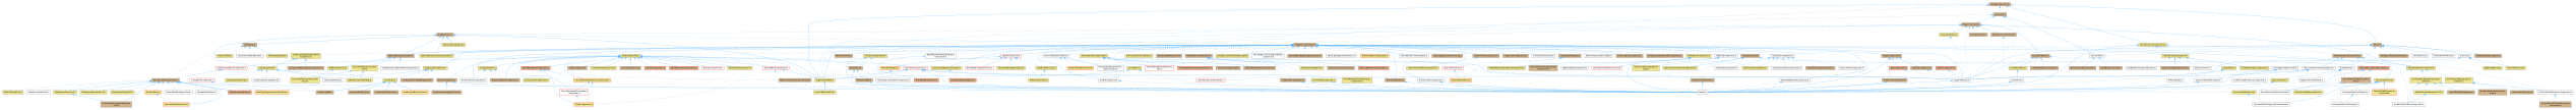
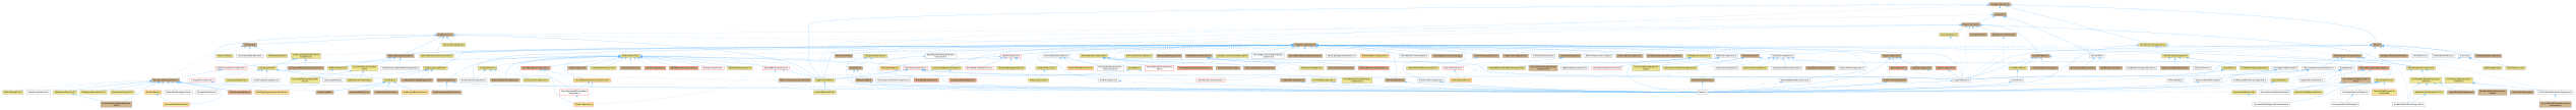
  digraph {
    fontname="Noto Serif"
    node [color=grey40 fillcolor=tan fontname="Noto Serif" fontsize=10 shape=box style=filled]
    edge [color=steelblue1 dir=back fontname="Noto Serif" fontsize=10 labelfontname=Helvetica labelfontsize=10 style=dashed]
    n1 [color=gray40 fontcolor=black height=0.2 label="NavAgentInterface.h" width=0.4]
    n2 [height=0.2 label="Controller.h" width=0.4]
    n3 [fillcolor=khaki height=0.2 label="EngineSharedPCH.h" width=0.4]
    n4 [fillcolor=khaki height=0.2 label="NavMovementComponent.h" width=0.4]
    n5 [fillcolor=khaki height=0.2 label="NavigationObjectBase.h" width=0.4]
    n6 [height=0.2 label="Pawn.h" width=0.4]
    n7 [fillcolor=white height=0.2 label="AIController.h" width=0.4]
    n8 [fillcolor=white height=0.2 label="EngineMinimal.h" width=0.4]
    n9 [height=0.2 label="PlayerController.h" width=0.4]
    n10 [fillcolor=khaki height=0.2 label="UnrealEdSharedPCH.h" width=0.4]
    n11 [fillcolor=white height=0.2 label="Engine.h" width=0.4]
    n12 [fillcolor=khaki height=0.2 label="PathFollowingComponent.h" width=0.4]
    n13 [height=0.2 label="PawnMovementComponent.h" width=0.4]
    n14 [height=0.2 label="PlayerStart.h" width=0.4]
    n15 [height=0.2 label="GameModeBase.h" width=0.4]
    n16 [height=0.2 label="AIBlueprintHelperLibrary.h" width=0.4]
    n17 [fillcolor=white height=0.2 label="Character.h" width=0.4]
    n18 [fillcolor=white height=0.2 label="DefaultPawn.h" width=0.4]
    n19 [height=0.2 label="ModularVehicleClusterPawn.h" width=0.4]
    n20 [fillcolor=white height=0.2 label="PawnIterator.h" width=0.4]
    n21 [fillcolor=white height=0.2 label="WheeledVehiclePawn.h" width=0.4]
    n22 [height=0.2 label="DetourCrowdAIController.h" width=0.4]
    n23 [height=0.2 label="GridPathAIController.h" width=0.4]
    n24 [height=0.2 label="BodyInstance.h" width=0.4]
    n25 [height=0.2 label="DebugCameraController.h" width=0.4]
    n26 [height=0.2 label="DemoNetDriver.h" width=0.4]
    n27 [fillcolor=khaki height=0.2 label="GameplayStatics.h" width=0.4]
    n28 [fillcolor=khaki height=0.2 label="LocalPlayer.h" width=0.4]
    n29 [fillcolor=khaki height=0.2 label="NetworkPhysicsComponent.h" width=0.4]
    n30 [height=0.2 label="BodySetup.h" width=0.4]
    n31 [height=0.2 label="ISMComponentDescriptor.h" width=0.4]
    n32 [fillcolor=khaki height=0.2 label="LandscapeProxy.h" width=0.4]
    n33 [fillcolor=khaki height=0.2 label="PhysicsThreadLibrary.h" width=0.4]
    n34 [height=0.2 label="PrimitiveComponent.h" width=0.4]
    n35 [fillcolor=khaki height=0.2 label="SplineMeshComponentDescriptor.h" width=0.4]
    n36 [fillcolor=khaki height=0.2 label="GameMode.h" width=0.4]
    n37 [height=0.2 label="GameModeInfoCustomizer.h" width=0.4]
    n38 [fillcolor=khaki height=0.2 label="GameStateBase.h" width=0.4]
    n39 [height=0.2 label="MoverNetworkPhysicsLiaison\lBase.h" width=0.4]
    n40 [fillcolor=khaki height=0.2 label="ChaosSimModuleManagerAsync\lCallback.h" width=0.4]
    n41 [fillcolor=khaki height=0.2 label="ChaosVehicleManagerAsync\lCallback.h" width=0.4]
    n42 [fillcolor=khaki height=0.2 label="ChaosCooking.h" width=0.4]
    n43 [fillcolor=white height=0.2 label="ChaosDerivedDataReader.h" width=0.4]
    n44 [height=0.2 label="DynamicMeshComponent.h" width=0.4]
    n45 [fillcolor=khaki height=0.2 label="SkeletalBodySetup.h" width=0.4]
    n46 [fillcolor=white height=0.2 label="HLODInstancedStaticMeshComponent.h" width=0.4]
    n47 [fillcolor=khaki height=0.2 label="ISMPartitionActor.h" width=0.4]
    n48 [fillcolor=khaki height=0.2 label="InstancedPlacementClient\lInfo.h" width=0.4]
    n49 [fillcolor=khaki height=0.2 label="Landscape.h" width=0.4]
    n50 [height=0.2 label="LandscapeEdit.h" width=0.4]
    n51 [fillcolor=white height=0.2 label="LandscapeRender.h" width=0.4]
    n52 [fillcolor=white height=0.2 label="LandscapeStreamingProxy.h" width=0.4]
    n53 [fillcolor=khaki height=0.2 label="LandscapeSubsystem.h" width=0.4]
    n54 [fillcolor=white height=0.2 label="ActorPrimitiveColorHandler.h" width=0.4]
    n55 [height=0.2 label="ArrowComponent.h" width=0.4]
    n56 [height=0.2 label="AsyncRegisterLevelContext.cpp" width=0.4]
    n57 [fillcolor=white height=0.2 label="BakedShallowWaterSimulation\lComponent.h" width=0.4]
    n58 [fillcolor=white height=0.2 label="BillboardComponent.h" width=0.4]
    n59 [height=0.2 label="BrushComponent.h" width=0.4]
    n60 [height=0.2 label="ClusterUnionComponent.h" width=0.4]
    n61 [height=0.2 label="ComponentCollisionUtil.h" width=0.4]
    n62 [fillcolor=white height=0.2 label="CustomPhysXPayload.h" width=0.4]
    n63 [fillcolor=khaki height=0.2 label="DebugDrawComponent.h" width=0.4]
    n64 [fillcolor=white height=0.2 label="DrawFrustumComponent.h" width=0.4]
    n65 [height=0.2 label="EditorComponentSourceFactory.h" width=0.4]
    n66 [fillcolor=white height=0.2 label="EditorViewportSelectability.h" width=0.4]
    n67 [height=0.2 label="FloorQueryUtils.h" width=0.4]
    n68 [fillcolor=khaki height=0.2 label="GeometrySelector.h" width=0.4]
    n69 [fillcolor=white height=0.2 label="GizmoBaseComponent.h" width=0.4]
    n70 [height=0.2 label="GizmoRenderingUtil.h" width=0.4]
    n71 [height=0.2 label="LakeCollisionComponent.h" width=0.4]
    n72 [fillcolor=khaki height=0.2 label="LandscapeComponent.h" width=0.4]
    n73 [height=0.2 label="LandscapeGizmoRenderComponent.h" width=0.4]
    n74 [fillcolor=khaki height=0.2 label="LandscapeHeightfieldCollision\lComponent.h" width=0.4]
    n75 [fillcolor=khaki height=0.2 label="LandscapeSplinesComponent.h" width=0.4]
    n76 [height=0.2 label="LineBatchComponent.h" width=0.4]
    n77 [fillcolor=white height=0.2 label="MaterialBillboardComponent.h" width=0.4]
    n78 [fillcolor=khaki height=0.2 label="MeshComponent.h" width=0.4]
    n79 [fillcolor=white height=0.2 label="ModelComponent.h" width=0.4]
    n80 [fillcolor=white height=0.2 label="ModularVehicleBaseComponent.h" width=0.4]
    n81 [height=0.2 label="MovementUtils.h" width=0.4]
    n82 [fillcolor=white height=0.2 label="NetworkPredictionDriver.h" width=0.4]
    n83 [fillcolor=khaki height=0.2 label="NetworkPredictionPhysics.h" width=0.4]
    n84 [fillcolor=khaki height=0.2 label="ParticleSystemComponent.h" width=0.4]
    n85 [height=0.2 label="PhysicsFieldComponent.h" width=0.4]
    n86 [height=0.2 label="PrimitiveSceneProxyDesc.h" width=0.4]
    n87 [height=0.2 label="ShapeComponent.h" width=0.4]
    n88 [fillcolor=khaki height=0.2 label="SimpleStreamableAssetManager.h" width=0.4]
    n89 [fillcolor=white height=0.2 label="SmartObjectContainerRendering\lComponent.h" width=0.4]
    n90 [height=0.2 label="SmartObjectRenderingComponent.h" width=0.4]
    n91 [color=red fillcolor=white height=0.2 label="SplineComponent.h" width=0.4]
    n92 [fillcolor=white height=0.2 label="StaticLightingSystemInterface.h" width=0.4]
    n93 [height=0.2 label="TextRenderComponent.h" width=0.4]
    n94 [fillcolor=khaki height=0.2 label="VectorFieldComponent.h" width=0.4]
    n95 [color=red fillcolor=khaki height=0.2 label="VehicleSimBaseComponent.h" width=0.4]
    n96 [height=0.2 label="DataflowEditorWeightMapPaint\lTool.h" width=0.4]
    n97 [fillcolor=white height=0.2 label="DeformMeshPolygonsTool.h" width=0.4]
    n98 [fillcolor=white height=0.2 label="DynamicMeshActor.h" width=0.4]
    n99 [color=red fillcolor=khaki height=0.2 label="DynamicMeshBrushTool.h" width=0.4]
    n100 [fillcolor=khaki height=0.2 label="DynamicMeshSelector.h" width=0.4]
    n101 [fillcolor=khaki height=0.2 label="EditUVIslandsTool.h" width=0.4]
    n102 [fillcolor=white height=0.2 label="MeshGroupPaintTool.h" width=0.4]
    n103 [color=red height=0.2 label="MeshRenderBufferSet.h" width=0.4]
    n104 [fillcolor=khaki height=0.2 label="MeshSpaceDeformerTool.h" width=0.4]
    n105 [color=red fillcolor=khaki height=0.2 label="MeshTopologySelectionMechanic.h" width=0.4]
    n106 [fillcolor=khaki height=0.2 label="MeshVertexPaintTool.h" width=0.4]
    n107 [fillcolor=khaki height=0.2 label="MeshVertexSculptTool.h" width=0.4]
    n108 [color=red fillcolor=khaki height=0.2 label="PreviewMesh.h" width=0.4]
    n109 [height=0.2 label="SceneGeometrySpatialCache.h" width=0.4]
    n110 [fillcolor=white height=0.2 label="DynamicMeshPolygroupTransformer.h" width=0.4]
    n111 [fillcolor=khaki height=0.2 label="InstancedPlacementPartition\lActor.h" width=0.4]
    n112 [fillcolor=khaki height=0.2 label="EditorPlacementSettings.h" width=0.4]
    n113 [height=0.2 label="LandscapeEditLayer.h" width=0.4]
    n114 [color=red fillcolor=khaki height=0.2 label="LandscapeEditorServices.h" width=0.4]
    n115 [height=0.2 label="LandscapeNotification.h" width=0.4]
    n116 [color=red height=0.2 label="WaterBodyComponent.h" width=0.4]
    n117 [color=red fillcolor=white height=0.2 label="ChaosDeformableSolverActor.h" width=0.4]
    n118 [fillcolor=khaki height=0.2 label="ClusterUnionVehicleComponent.h" width=0.4]
    n119 [fillcolor=white height=0.2 label="EQSRenderingComponent.h" width=0.4]
    n120 [fillcolor=khaki height=0.2 label="PathedPhysicsDebugDrawComponent.h" width=0.4]
    n121 [height=0.2 label="SmartObjectDebugRendering\lComponent.h" width=0.4]
    n122 [fillcolor=khaki height=0.2 label="ChaosCharacterMoverComponent.h" width=0.4]
    n123 [fillcolor=khaki height=0.2 label="CharacterMoverSimulation\lTypes.h" width=0.4]
    n124 [color=red height=0.2 label="PhysicsMoverSimulationTypes.h" width=0.4]
    n125 [fillcolor=white height=0.2 label="GeometrySelectionChanges.h" width=0.4]
    n126 [fillcolor=white height=0.2 label="GeometrySelectionManager.h" width=0.4]
    n127 [color=red fillcolor=khaki height=0.2 label="SelectionEditInteractive\lCommand.h" width=0.4]
    n128 [fillcolor=white height=0.2 label="GizmoArrowComponent.h" width=0.4]
    n129 [fillcolor=white height=0.2 label="GizmoBoxComponent.h" width=0.4]
    n130 [fillcolor=khaki height=0.2 label="GizmoCircleComponent.h" width=0.4]
    n131 [fillcolor=white height=0.2 label="GizmoLineHandleComponent.h" width=0.4]
    n132 [height=0.2 label="GizmoRectangleComponent.h" width=0.4]
    n133 [fillcolor=khaki height=0.2 label="ViewAdjustedStaticMeshGizmo\lComponent.h" width=0.4]
    n134 [color=red fillcolor=khaki height=0.2 label="GizmoElementBase.h" width=0.4]
    n135 [color=red fillcolor=white height=0.2 label="GizmoViewContext.h" width=0.4]
    n136 [height=0.2 label="LandscapeGrassWeightExporter.h" width=0.4]
    n137 [height=0.2 label="LandscapeMeshCollisionComponent.h" width=0.4]
    n138 [color=red height=0.2 label="LandscapeSplineSegment.h" width=0.4]
    n139 [color=red fillcolor=white height=0.2 label="BaseDynamicMeshComponent.h" width=0.4]
    n140 [fillcolor=khaki height=0.2 label="BasicElementSet.h" width=0.4]
    n141 [fillcolor=khaki height=0.2 label="BasicLineSetComponent.h" width=0.4]
    n142 [fillcolor=white height=0.2 label="BasicPointSetComponent.h" width=0.4]
    n143 [height=0.2 label="BasicTriangleSetComponent.h" width=0.4]
    n144 [height=0.2 label="CableComponent.h" width=0.4]
    n145 [color=red fillcolor=khaki height=0.2 label="ChaosDeformablePhysicsComponent.h" width=0.4]
    n146 [color=red fillcolor=white height=0.2 label="ChaosDeformableTetrahedral\lComponent.h" width=0.4]
    n147 [color=red fillcolor=khaki height=0.2 label="FleshComponent.h" width=0.4]
    n148 [fillcolor=khaki height=0.2 label="CustomMeshComponent.h" width=0.4]
    n149 [height=0.2 label="GroomComponent.h" width=0.4]
    n150 [fillcolor=white height=0.2 label="HeterogeneousVolumeComponent.h" width=0.4]
    n151 [color=red height=0.2 label="LineSetComponent.h" width=0.4]
    n152 [color=red height=0.2 label="MeshWireframeComponent.h" width=0.4]
    n153 [color=red fillcolor=white height=0.2 label="PointSetComponent.h" width=0.4]
    n154 [color=red height=0.2 label="ProceduralMeshComponent.h" width=0.4]
    n155 [color=red fillcolor=white height=0.2 label="SkinnedMeshComponent.h" width=0.4]
    n156 [color=red fillcolor=white height=0.2 label="StaticMeshComponent.h" width=0.4]
    n157 [color=red fillcolor=white height=0.2 label="TriangleSetComponent.h" width=0.4]
    n158 [fillcolor=khaki height=0.2 label="WaterMeshComponent.h" width=0.4]
    n159 [fillcolor=white height=0.2 label="NetworkPredictionGeneric\lKinematicActor.h" width=0.4]
    n160 [color=red fillcolor=khaki height=0.2 label="NetworkPredictionTrace.h" width=0.4]
    n161 [height=0.2 label="ParticleEventManager.h" width=0.4]
    n162 [height=0.2 label="ParticleModuleEventGenerator.h" width=0.4]
    n163 [color=red fillcolor=white height=0.2 label="ParticleModuleEventReceiver\lBase.h" width=0.4]
    n164 [color=red height=0.2 label="ParticleModuleParameterDynamic.h" width=0.4]
    n165 [color=red fillcolor=white height=0.2 label="StaticMeshSceneProxyDesc.h" width=0.4]
    n166 [fillcolor=khaki height=0.2 label="AnimNextDebugDraw.h" width=0.4]
    n167 [height=0.2 label="ParticleSystemSceneProxy.h" width=0.4]
    n168 [color=red height=0.2 label="SkinnedMeshSceneProxyDesc.h" width=0.4]
    n169 [color=red height=0.2 label="BoxComponent.h" width=0.4]
    n170 [height=0.2 label="CapsuleComponent.h" width=0.4]
    n171 [height=0.2 label="PostProcessComponent.h" width=0.4]
    n172 [color=red height=0.2 label="SphereComponent.h" width=0.4]
    n173 [color=red fillcolor=white height=0.2 label="BaseMeshFromSplinesTool.h" width=0.4]
    n174 [fillcolor=khaki height=0.2 label="PolyPathFunctions.h" width=0.4]
    n175 [fillcolor=khaki height=0.2 label="PolygonFunctions.h" width=0.4]
    n176 [fillcolor=khaki height=0.2 label="VPCameraBlueprintLibrary.h" width=0.4]
    n177 [color=red fillcolor=khaki height=0.2 label="WaterBodyTypes.h" width=0.4]
    n178 [fillcolor=white height=0.2 label="MoverNetworkPhysicsLiaison.h" width=0.4]
    n179 [fillcolor=khaki height=0.2 label="MoverPathedPhysicsLiaison.h" width=0.4]
    n180 [fillcolor=white height=0.2 label="VPGameMode.h" width=0.4]
    n181 [fillcolor=white height=0.2 label="GameState.h" width=0.4]
    n182 [height=0.2 label="ChaosSimModuleManager.h" width=0.4]
    n183 [height=0.2 label="ModularVehicleDefaultAsync\lInput.h" width=0.4]
    n184 [fillcolor=khaki height=0.2 label="ModularVehicleSimulationCU.h" width=0.4]
    n185 [height=0.2 label="ChaosVehicleManager.h" width=0.4]
    n186 [fillcolor=white height=0.2 label="ChaosVehicleMovementComponent.h" width=0.4]
    n187 [height=0.2 label="ChaosWheeledVehicleMovement\lComponent.h" width=0.4]
    n188 [height=0.2 label="AIAsyncTaskBlueprintProxy.h" width=0.4]
    n189 [fillcolor=white height=0.2 label="AITask_MoveTo.h" width=0.4]
    n190 [fillcolor=khaki height=0.2 label="CrowdFollowingComponent.h" width=0.4]
    n191 [fillcolor=white height=0.2 label="GridPathFollowingComponent.h" width=0.4]
    n192 [fillcolor=white height=0.2 label="CharacterMovementComponent.h" width=0.4]
    n193 [fillcolor=white height=0.2 label="FloatingPawnMovement.h" width=0.4]
    n194 [fillcolor=white height=0.2 label="ArchVisCharMovementComponent.h" width=0.4]
    n195 [fillcolor=white height=0.2 label="SpectatorPawnMovement.h" width=0.4]
    n196 [height=0.2 label="PlayerStartPIE.h" width=0.4]
    n197 [fillcolor=khaki height=0.2 label="ArchVisCharacter.h" width=0.4]
    n198 [fillcolor=khaki height=0.2 label="EQSTestingPawn.h" width=0.4]
    n199 [fillcolor=white height=0.2 label="AbilitySystemTestPawn.h" width=0.4]
    n200 [fillcolor=khaki height=0.2 label="SpectatorPawn.h" width=0.4]
    n1 -> n2
    n1 -> n3 [style=solid]
    n1 -> n4 [style=solid]
    n1 -> n5
    n1 -> n6 [style=solid]
    n2 -> n3
    n2 -> n7 [style=solid]
    n2 -> n8
    n2 -> n9 [style=solid]
    n3 -> n10 [style=solid]
    n4 -> n11 [style=solid]
    n4 -> n12
    n4 -> n13
    n5 -> n11 [style=solid]
    n5 -> n14
    n6 -> n3
    n6 -> n7
    n6 -> n8 [style=solid]
    n6 -> n15
    n6 -> n16 [style=solid]
    n6 -> n17 [style=solid]
    n6 -> n18
    n6 -> n19
    n6 -> n20
    n6 -> n21 [style=solid]
    n7 -> n22 [style=solid]
    n7 -> n23
    n8 -> n11 [style=solid]
    n9 -> n3
    n9 -> n8
    n9 -> n15 [style=solid]
    n9 -> n24
    n9 -> n25 [style=solid]
    n9 -> n26
    n9 -> n27 [style=solid]
    n9 -> n28
    n9 -> n29 [style=solid]
    n12 -> n188 [style=solid]
    n12 -> n189
    n12 -> n190 [style=solid]
    n12 -> n191
    n13 -> n29 [style=solid]
    n13 -> n186
    n13 -> n192 [style=solid]
    n13 -> n193
    n14 -> n11 [style=solid]
    n14 -> n196
    n15 -> n8 [style=solid]
    n15 -> n36
    n15 -> n37
    n15 -> n38 [style=solid]
    n17 -> n8 [style=solid]
    n17 -> n197 [style=solid]
    n17 -> n198
    n18 -> n11
    n18 -> n199
    n18 -> n200
    n24 -> n3 [style=solid]
    n24 -> n30 [style=solid]
    n24 -> n31 [style=solid]
    n24 -> n32 [style=solid]
    n24 -> n33 [style=solid]
    n24 -> n34
    n24 -> n35 [style=solid]
    n25 -> n11
    n27 -> n8
    n28 -> n3 [style=solid]
    n28 -> n11
    n29 -> n39
    n29 -> n40
    n29 -> n41
    n30 -> n42
    n30 -> n43
    n30 -> n44
    n30 -> n45 [style=solid]
    n31 -> n46 [style=solid]
    n31 -> n47 [style=solid]
    n31 -> n48 [style=solid]
    n32 -> n49 [style=solid]
    n32 -> n50
    n32 -> n51 [style=solid]
    n32 -> n52 [style=solid]
    n32 -> n53
    n34 -> n3 [style=solid]
    n34 -> n8 [style=solid]
    n34 -> n31 [style=solid]
    n34 -> n35 [style=solid]
    n34 -> n54 [style=solid]
    n34 -> n55 [style=solid]
    n34 -> n56 [style=solid]
    n34 -> n57
    n34 -> n58
    n34 -> n59 [style=solid]
    n34 -> n60 [style=solid]
    n34 -> n61
    n34 -> n62 [style=solid]
    n34 -> n63
    n34 -> n64 [style=solid]
    n34 -> n65
    n34 -> n66
    n34 -> n67 [style=solid]
    n34 -> n68 [style=solid]
    n34 -> n69
    n34 -> n70
    n34 -> n71 [style=solid]
    n34 -> n72 [style=solid]
    n34 -> n73 [style=solid]
    n34 -> n74
    n34 -> n75 [style=solid]
    n34 -> n76
    n34 -> n77 [style=solid]
    n34 -> n78
    n34 -> n79 [style=solid]
    n34 -> n80
    n34 -> n81
    n34 -> n82
    n34 -> n83
    n34 -> n84
    n34 -> n85
    n34 -> n86
    n34 -> n87 [style=solid]
    n34 -> n88 [style=solid]
    n34 -> n89 [style=solid]
    n34 -> n90
    n34 -> n91 [style=solid]
    n34 -> n92
    n34 -> n93
    n34 -> n94
    n34 -> n95
    n36 -> n11
    n36 -> n180
    n38 -> n181 [style=solid]
    n39 -> n178
    n39 -> n179
    n40 -> n80 [style=solid]
    n40 -> n182 [style=solid]
    n40 -> n183
    n40 -> n184
    n41 -> n185
    n41 -> n186 [style=solid]
    n44 -> n96 [style=solid]
    n44 -> n97
    n44 -> n98
    n44 -> n99 [style=solid]
    n44 -> n100
    n44 -> n101
    n44 -> n102
    n44 -> n103 [style=solid]
    n44 -> n104 [style=solid]
    n44 -> n105
    n44 -> n106 [style=solid]
    n44 -> n107
    n44 -> n108
    n44 -> n109
    n47 -> n111
    n48 -> n111 [style=solid]
    n48 -> n112 [style=solid]
    n49 -> n50 [style=solid]
    n49 -> n113 [style=solid]
    n49 -> n114 [style=solid]
    n49 -> n115 [style=solid]
    n55 -> n11 [style=solid]
    n57 -> n116 [style=solid]
    n58 -> n11 [style=solid]
    n58 -> n117 [style=solid]
    n59 -> n11 [style=solid]
    n59 -> n109 [style=solid]
    n60 -> n118
    n63 -> n119
    n63 -> n120 [style=solid]
    n63 -> n121
    n64 -> n11 [style=solid]
    n67 -> n122 [style=solid]
    n67 -> n123 [style=solid]
    n67 -> n124 [style=solid]
    n68 -> n100
    n68 -> n110 [style=solid]
    n68 -> n125
    n68 -> n126
    n68 -> n127
    n69 -> n128
    n69 -> n129
    n69 -> n130 [style=solid]
    n69 -> n131 [style=solid]
    n69 -> n132
    n69 -> n133
    n70 -> n134
    n70 -> n135
    n72 -> n49 [style=solid]
    n72 -> n50
    n72 -> n51
    n72 -> n136 [style=solid]
    n74 -> n32 [style=solid]
    n74 -> n50
    n74 -> n137 [style=solid]
    n75 -> n138
    n76 -> n11 [style=solid]
    n77 -> n11
    n78 -> n3
    n78 -> n8
    n78 -> n139
    n78 -> n140
    n78 -> n141
    n78 -> n142 [style=solid]
    n78 -> n143 [style=solid]
    n78 -> n144 [style=solid]
    n78 -> n145
    n78 -> n146 [style=solid]
    n78 -> n147
    n78 -> n148 [style=solid]
    n78 -> n149 [style=solid]
    n78 -> n150
    n78 -> n151 [style=solid]
    n78 -> n152 [style=solid]
    n78 -> n153 [style=solid]
    n78 -> n154 [style=solid]
    n78 -> n155 [style=solid]
    n78 -> n156 [style=solid]
    n78 -> n157
    n78 -> n158 [style=solid]
    n79 -> n11
    n82 -> n159 [style=solid]
    n82 -> n160
    n84 -> n8 [style=solid]
    n84 -> n161
    n84 -> n162 [style=solid]
    n84 -> n163 [style=solid]
    n84 -> n164
    n86 -> n165
    n86 -> n166
    n86 -> n167
    n86 -> n168 [style=solid]
    n87 -> n11 [style=solid]
    n87 -> n169 [style=solid]
    n87 -> n170 [style=solid]
    n87 -> n171
    n87 -> n172
    n91 -> n75
    n91 -> n173 [style=solid]
    n91 -> n174
    n91 -> n175
    n91 -> n176
    n91 -> n177 [style=solid]
    n93 -> n11 [style=solid]
    n94 -> n11
    n100 -> n110
    n106 -> n96 [style=solid]
    n108 -> n99
    n124 -> n39 [style=solid]
    n124 -> n178 [style=solid]
    n124 -> n179
    n125 -> n126 [style=solid]
    n135 -> n134 [style=solid]
    n139 -> n44
    n139 -> n103
    n140 -> n141
    n140 -> n142
    n140 -> n143
    n145 -> n146 [style=solid]
    n145 -> n147
    n146 -> n147
    n154 -> n145
    n154 -> n146
    n154 -> n147 [style=solid]
    n155 -> n3 [style=solid]
    n155 -> n11
    n156 -> n3 [style=solid]
    n156 -> n8
    n156 -> n11 [style=solid]
    n156 -> n65
    n156 -> n133 [style=solid]
    n156 -> n165
    n157 -> n105
    n169 -> n8
    n170 -> n8
    n171 -> n11 [style=solid]
    n172 -> n8 [style=solid]
    n174 -> n175 [style=solid]
-   n177 -> n150
+   n177 -> n116
    n181 -> n11 [style=solid]
    n184 -> n80 [style=solid]
    n186 -> n187
    n192 -> n8 [style=solid]
    n192 -> n11 [style=solid]
    n192 -> n194
    n193 -> n11
    n193 -> n195 [style=solid]
    n195 -> n11
    n196 -> n11 [style=solid]
    n200 -> n11 [style=solid]
  }
